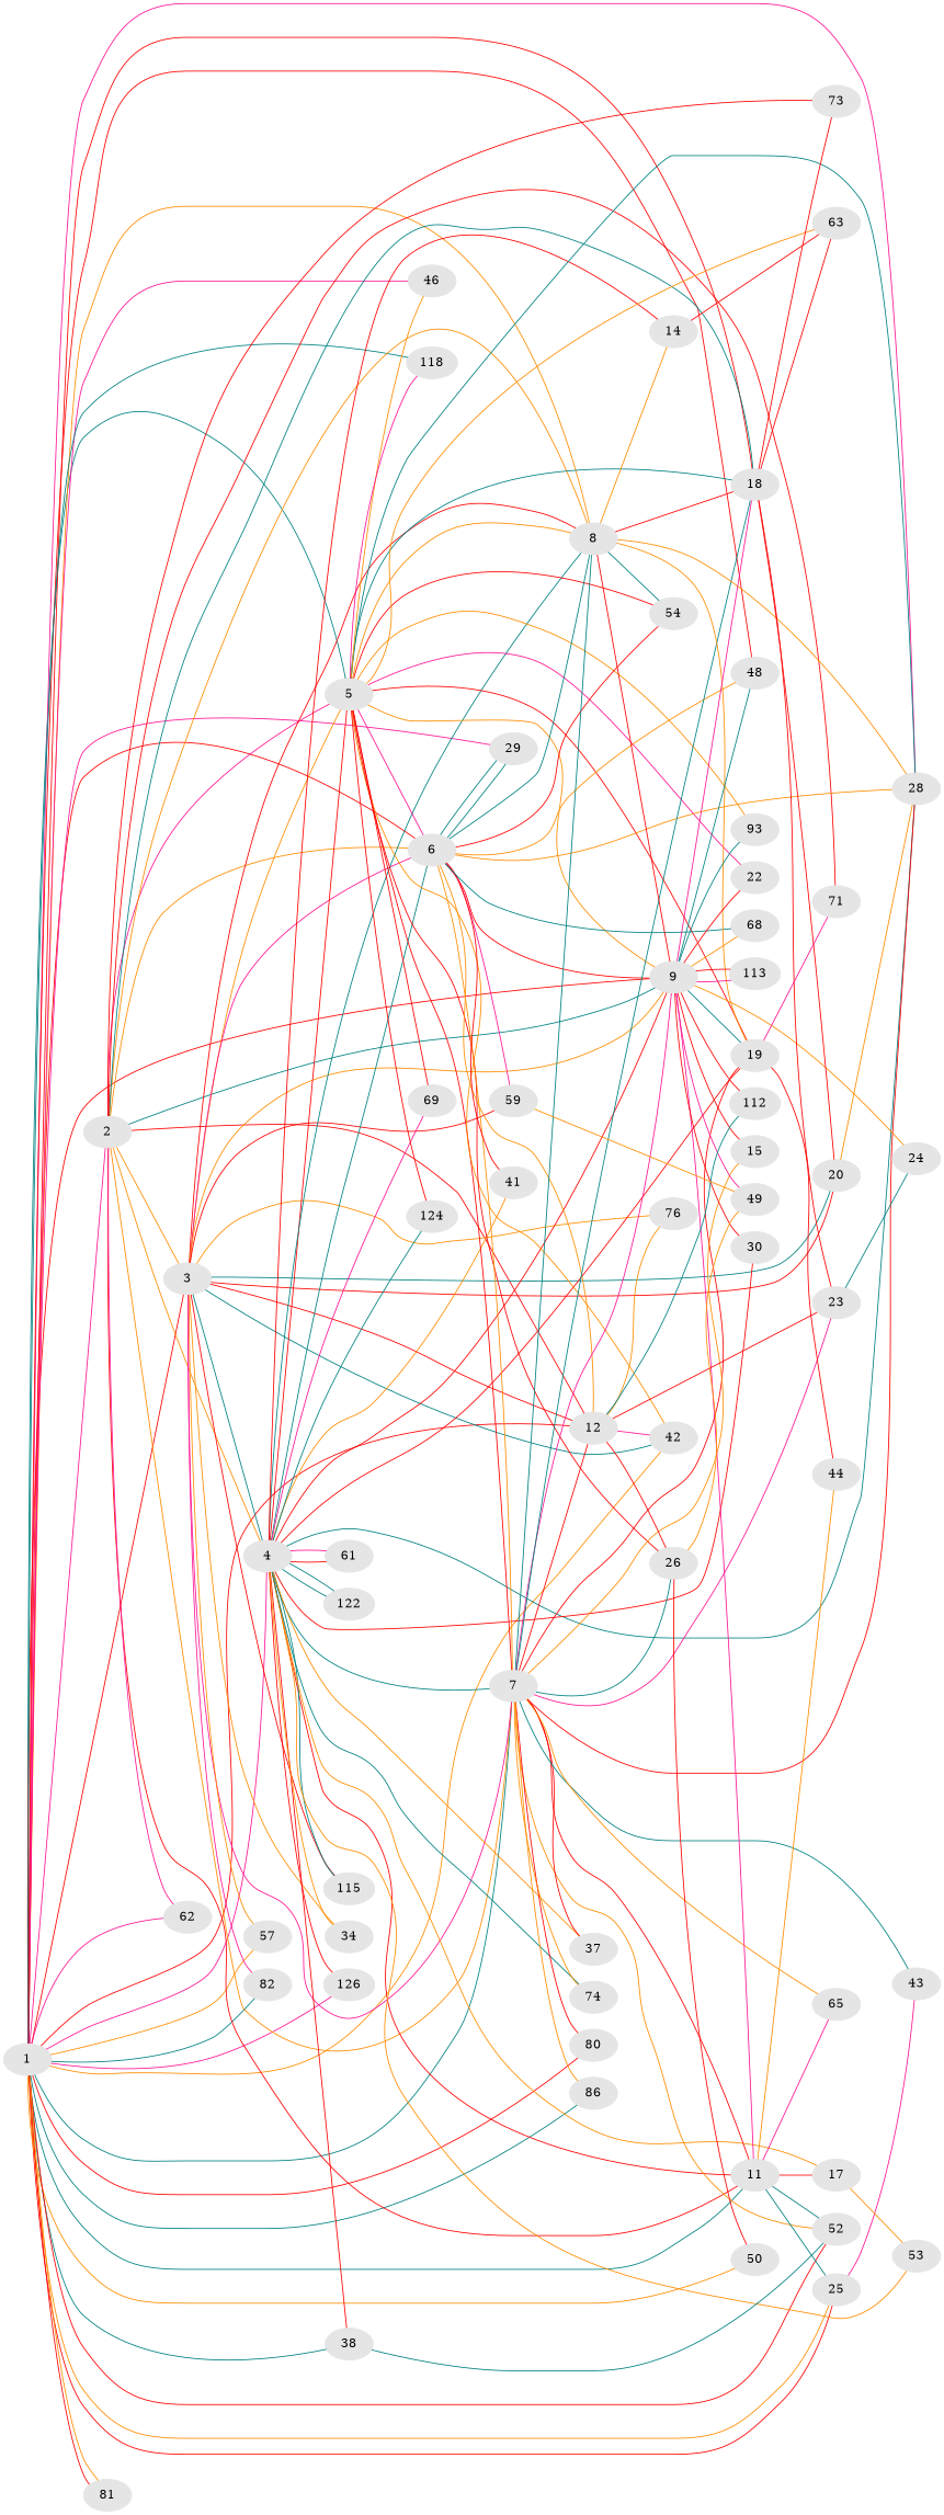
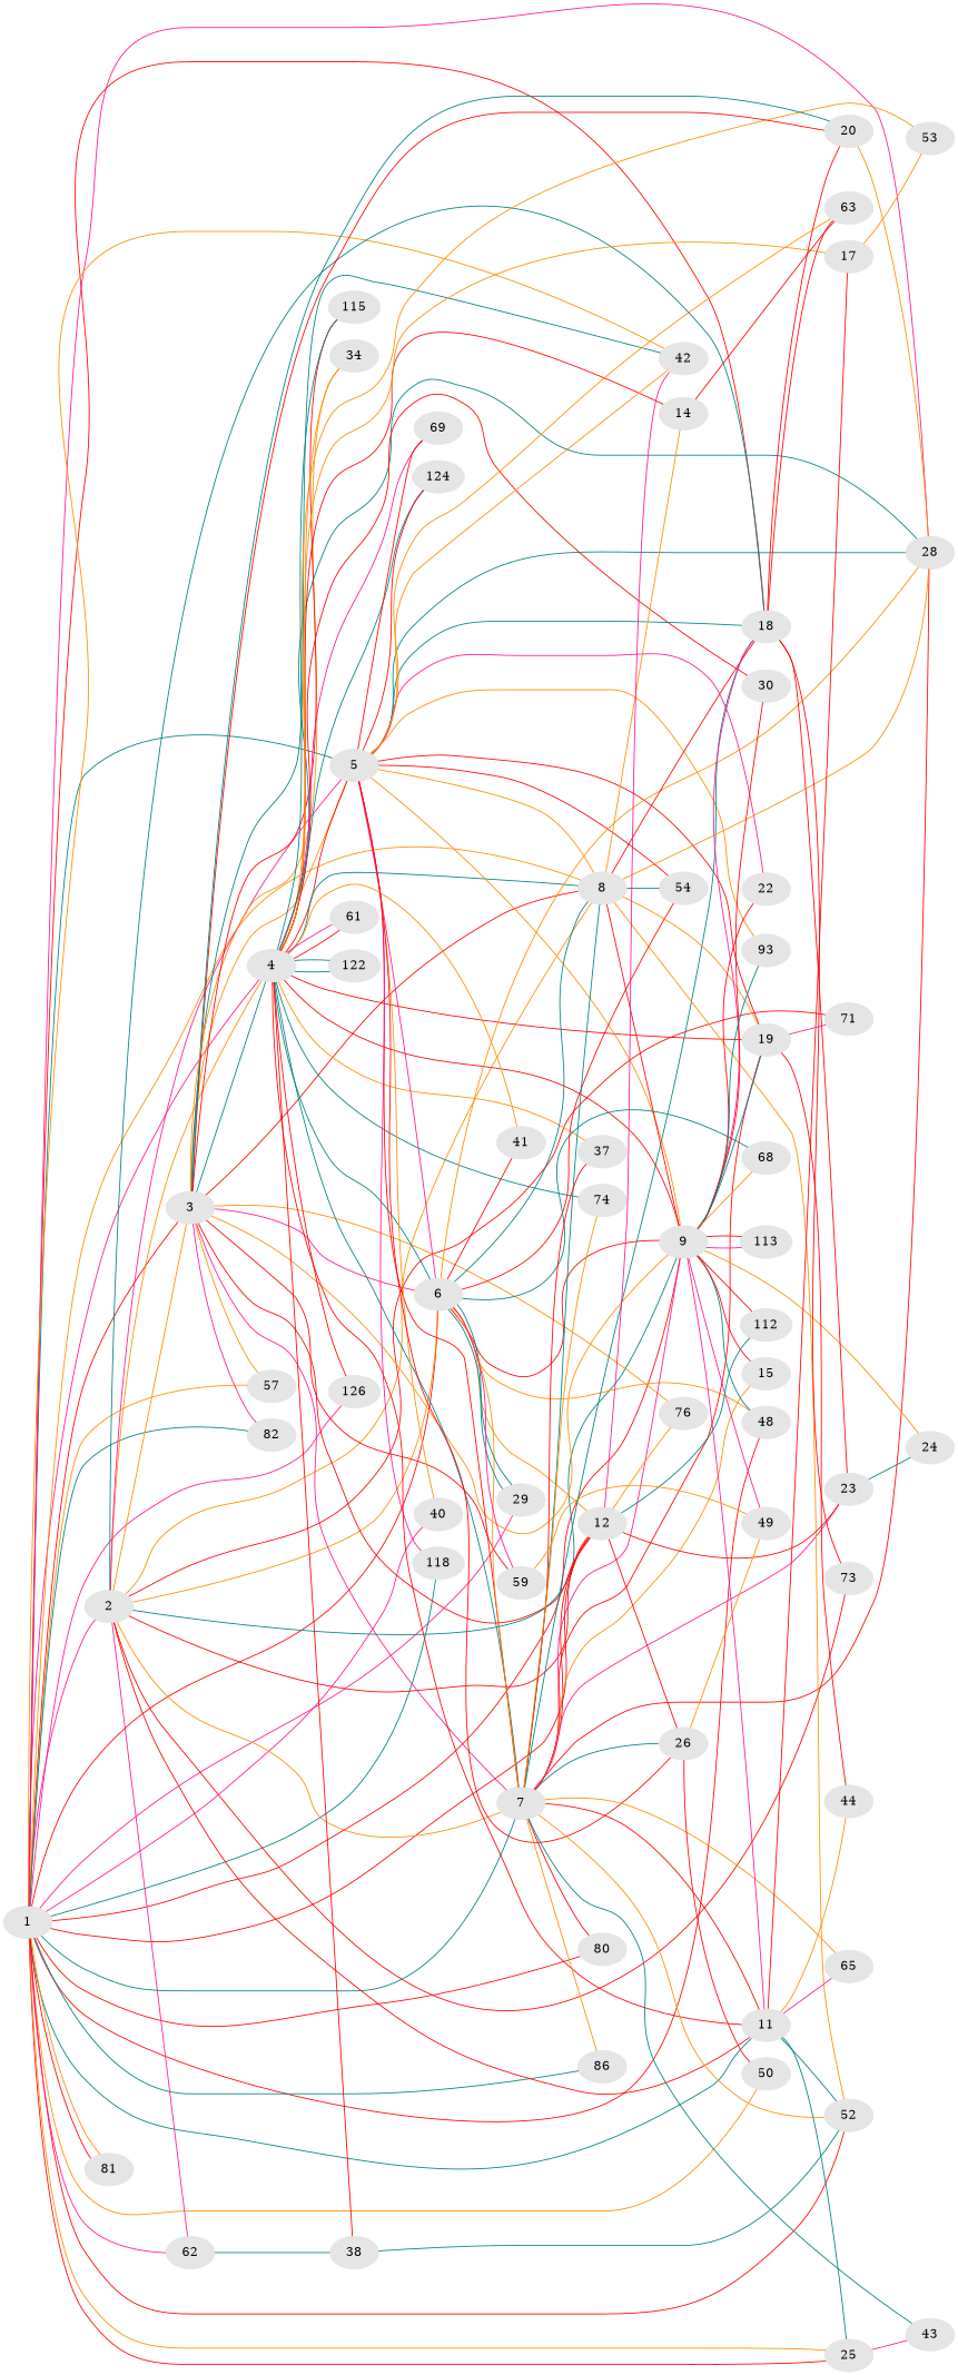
  graph {
    rankdir=LR
    node [color=gray90 style=filled]
    edge [color=red]
    1
    2
    3
    4
    5 [super="+16"]
    6 [super="+27"]
    7 [super="+100+110+119+40+10+66+56+75+84"]
    8 [super="+65+35+55+87+107+108+104+89+59"]
    9 [super="+78"]
    11 [super="+102+13+85"]
    12 [super="+36"]
    18 [super="+58+116"]
    25
    28 [super="+123+47"]
    29 [super="+77"]
    38 [super="+125"]
    42 [super="+60"]
-   46
+   46 [label=40]
    48 [super="+90"]
    50
    52 [super="+88"]
    57
    62
    80
    81
    82
    86
    118
    126
    71
    73
    20 [super="+120+79"]
    34
    n34 [label=59]
    76
    115
    14 [super="+121"]
    17
    19 [super="+31+51"]
    30
    37
    41
    53
    61
    69
    74
    122
    124
    22
    26 [super="+72"]
    54 [super="+98"]
    63
    93
    68
    15
    23
    43
    n58 [label=65]
    24
    49 [super="+105"]
    112
    113
    44
    1 -- 2 [color=deeppink]
    1 -- 3
    1 -- 4 [color=deeppink]
    1 -- 5 [color=teal weight=2]
    1 -- 6
    1 -- 7 [color=teal weight=4]
    1 -- 8 [color=darkorange]
    1 -- 9
    1 -- 11 [color=teal]
    1 -- 12
    1 -- 18
    1 -- 25
    1 -- 25 [color=darkorange]
    1 -- 28 [color=deeppink]
    1 -- 29 [color=deeppink]
-   1 -- 38 [color=teal weight=2]
+   62 -- 38 [color=teal weight=2]
    1 -- 42 [color=darkorange]
    1 -- 46 [color=deeppink]
    1 -- 48
    1 -- 50 [color=darkorange]
    1 -- 52
    1 -- 57 [color=darkorange]
    1 -- 62 [color=deeppink]
    1 -- 80
    1 -- 81
    1 -- 81 [color=darkorange]
    1 -- 82 [color=teal]
    1 -- 86 [color=teal]
    1 -- 118 [color=teal]
    1 -- 126 [color=deeppink]
    2 -- 3 [color=darkorange]
    2 -- 4 [color=darkorange]
    2 -- 5 [color=deeppink]
    2 -- 6 [color=darkorange]
    2 -- 7 [color=darkorange weight=2]
    2 -- 8 [color=darkorange weight=2]
    2 -- 9 [color=teal]
    2 -- 11 [weight=3]
    2 -- 12
    2 -- 18 [color=teal]
    2 -- 62 [color=deeppink]
    2 -- 71
    2 -- 73
    3 -- 4 [color=teal]
    3 -- 5 [color=darkorange]
    3 -- 6 [color=deeppink]
    3 -- 7 [color=deeppink weight=3]
    3 -- 8 [weight=2]
    3 -- 9 [color=darkorange]
    3 -- 12
    3 -- 42 [color=teal]
    3 -- 57 [color=darkorange]
    3 -- 82 [color=deeppink]
    3 -- 20
    3 -- 20 [color=teal]
    3 -- 34 [color=darkorange]
    3 -- n34
    3 -- 76 [color=darkorange]
    3 -- 115
    4 -- 5
    4 -- 6 [color=teal]
    4 -- 7 [color=teal weight=3]
    4 -- 8 [color=teal weight=4]
    4 -- 9
    4 -- 11
    4 -- 28 [color=teal]
    4 -- 38
    4 -- 126
    4 -- 34 [color=darkorange]
    4 -- 115 [color=teal]
    4 -- 14
    4 -- 17 [color=darkorange]
    4 -- 19 [weight=2]
    4 -- 30
    4 -- 37 [color=darkorange]
    4 -- 41 [color=darkorange]
    4 -- 53 [color=darkorange]
    4 -- 61
    4 -- 61 [color=deeppink]
    4 -- 69 [color=deeppink]
    4 -- 74 [color=teal]
    4 -- 122 [color=teal]
    4 -- 122 [color=teal]
    4 -- 124 [color=teal]
    5 -- 6 [color=deeppink]
    5 -- 7 [weight=4]
    5 -- 8 [color=darkorange weight=2]
    5 -- 9 [color=darkorange weight=2]
    5 -- 18 [color=teal]
    5 -- 28 [color=teal]
    5 -- 42 [color=darkorange]
    5 -- 46 [color=darkorange]
    5 -- 118 [color=deeppink]
    5 -- 19
    5 -- 69
    5 -- 124
    5 -- 22 [color=deeppink]
    5 -- 26
    5 -- 54
    5 -- 63 [color=darkorange]
    5 -- 93 [color=darkorange]
    6 -- 7 [color=darkorange weight=5]
    6 -- 8 [color=teal weight=3]
    6 -- 9 [weight=3]
    6 -- 12 [color=darkorange]
    6 -- 28 [color=darkorange]
    6 -- 29 [color=teal]
    6 -- 29 [color=teal]
    6 -- 48 [color=darkorange]
    6 -- n34 [color=deeppink]
    6 -- 41
    6 -- 54
    6 -- 68 [color=teal]
    7 -- 8 [color=teal weight=2]
    7 -- 9 [color=deeppink weight=3]
    7 -- 11
    7 -- 12
    7 -- 18 [color=teal]
    7 -- 28
    7 -- 52 [color=darkorange]
    7 -- 80
    7 -- 86 [color=darkorange]
    7 -- 19
    7 -- 37
    7 -- 74 [color=darkorange]
    7 -- 26 [color=teal]
    7 -- 15 [color=darkorange]
    7 -- 23 [color=deeppink]
    7 -- 43 [color=teal]
    7 -- n58 [color=darkorange]
    8 -- 9 [weight=3]
    8 -- 18
    8 -- 28 [color=darkorange]
+   8 -- 52 [color=darkorange]
    8 -- 14 [color=darkorange]
    8 -- 19 [color=darkorange]
    8 -- 54 [color=teal]
    9 -- 11 [color=deeppink]
    9 -- 18 [color=deeppink]
    9 -- 48 [color=teal]
    9 -- 19 [color=teal weight=2]
    9 -- 30
    9 -- 22
    9 -- 93 [color=teal]
    9 -- 68 [color=darkorange]
    9 -- 15
    9 -- 24 [color=darkorange]
    9 -- 49 [color=deeppink]
    9 -- 112
    9 -- 113 [color=deeppink]
    9 -- 113
    11 -- 25 [color=teal]
    11 -- 52 [color=teal]
    11 -- 17
    11 -- n58 [color=deeppink]
    11 -- 44 [color=darkorange]
    12 -- 42 [color=deeppink]
    12 -- 76 [color=darkorange]
    12 -- 26
    12 -- 23
    12 -- 112 [color=teal]
    18 -- 73
    18 -- 20
    18 -- 63
    18 -- 23
    25 -- 43 [color=deeppink]
    38 -- 52 [color=teal]
    20 -- 28 [color=darkorange]
    n34 -- 49 [color=darkorange]
    14 -- 63
    17 -- 53 [color=darkorange]
    19 -- 71 [color=deeppink]
    19 -- 44
    26 -- 50
    26 -- 49 [color=darkorange]
    23 -- 24 [color=teal]
  }
